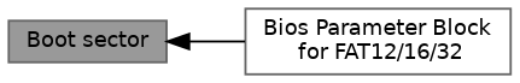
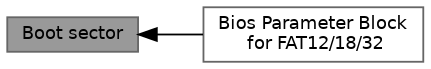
  digraph {
    rankdir=LR
    node [fontname=Helvetica fontsize=10 shape=box style=filled]
    n1 [color=gray40 fillcolor=grey60 fontcolor=black height=0.2 label="Boot sector" width=0.4]
-   n2 [color=grey40 fillcolor=white height=0.2 label="Bios Parameter Block\l for FAT12/16/32" width=0.4]
+   n2 [color=grey40 fillcolor=white height=0.2 label="Bios Parameter Block\l for FAT12/18/32" width=0.4]
    n1 -> n2 [dir=back fontname=Helvetica fontsize=10 labelfontname=Helvetica labelfontsize=10 shape=plaintext style=solid]
  }
